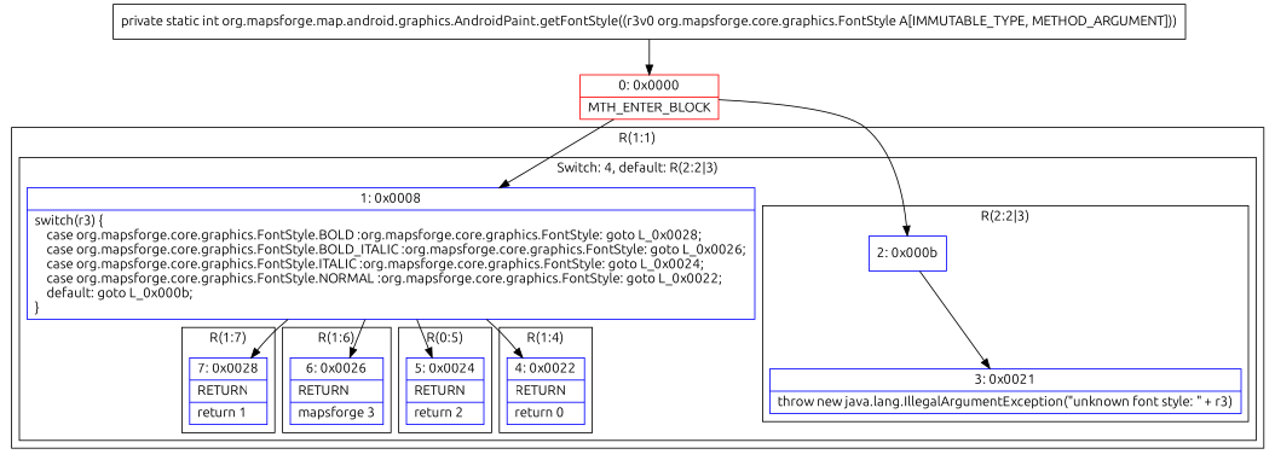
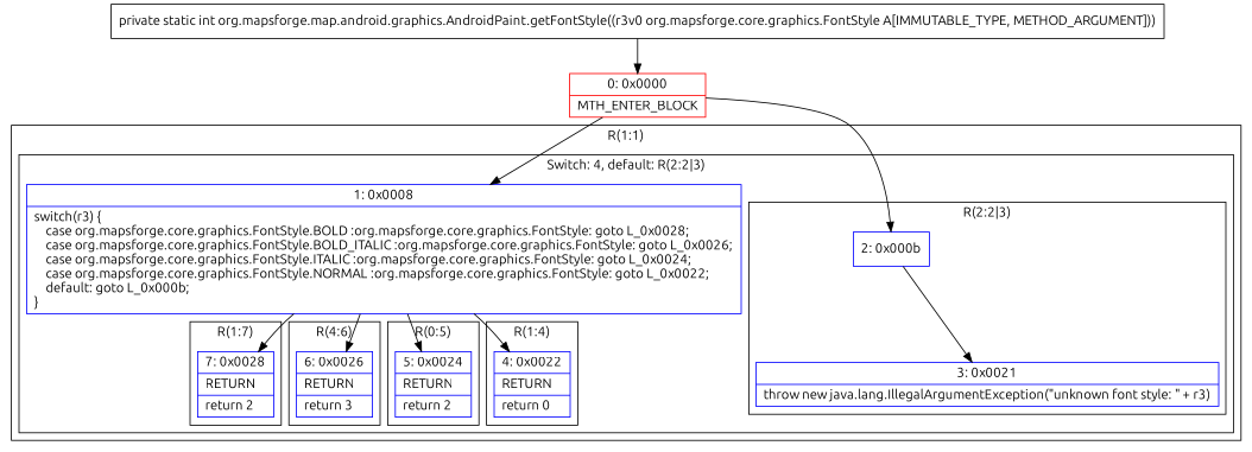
  digraph {
    fontname=Ubuntu
    node [color=blue fontname=Ubuntu shape=record]
    edge [fontname=Ubuntu]
-   n1 [label="{7\:\ 0x0028|RETURN\l|return 1\l}"]
-   n2 [label="{6\:\ 0x0026|RETURN\l|mapsforge 3\l}"]
+   n1 [label="{7\:\ 0x0028|RETURN\l|return 2\l}"]
+   n2 [label="{6\:\ 0x0026|RETURN\l|return 3\l}"]
    n3 [label="{5\:\ 0x0024|RETURN\l|return 2\l}"]
    n4 [label="{4\:\ 0x0022|RETURN\l|return 0\l}"]
    n5 [label="{2\:\ 0x000b}"]
    n6 [label="{3\:\ 0x0021|throw new java.lang.IllegalArgumentException(\"unknown font style: \" + r3)\l}"]
    n7 [label="{1\:\ 0x0008|switch(r3) \{\l    case org.mapsforge.core.graphics.FontStyle.BOLD :org.mapsforge.core.graphics.FontStyle: goto L_0x0028;\l    case org.mapsforge.core.graphics.FontStyle.BOLD_ITALIC :org.mapsforge.core.graphics.FontStyle: goto L_0x0026;\l    case org.mapsforge.core.graphics.FontStyle.ITALIC :org.mapsforge.core.graphics.FontStyle: goto L_0x0024;\l    case org.mapsforge.core.graphics.FontStyle.NORMAL :org.mapsforge.core.graphics.FontStyle: goto L_0x0022;\l    default: goto L_0x000b;\l\}\l}"]
    n8 [color=red label="{0\:\ 0x0000|MTH_ENTER_BLOCK\l}"]
    n9 [label="{private static int org.mapsforge.map.android.graphics.AndroidPaint.getFontStyle((r3v0 org.mapsforge.core.graphics.FontStyle A[IMMUTABLE_TYPE, METHOD_ARGUMENT])) }" color=""]
    subgraph cluster_1 {
      label="R(1:1)"
      subgraph cluster_2 {
        label="Switch: 4, default: R(2:2|3)"
        n7
        subgraph cluster_3 {
          label="R(1:7)"
          n1
        }
        subgraph cluster_4 {
-         label="R(1:6)"
+         label="R(4:6)"
          n2
        }
        subgraph cluster_5 {
          label="R(0:5)"
          n3
        }
        subgraph cluster_6 {
          label="R(1:4)"
          n4
        }
        subgraph cluster_7 {
          label="R(2:2|3)"
          n5
          n6
        }
      }
    }
    n5 -> n6
    n7 -> n1
    n7 -> n2
    n7 -> n3
    n7 -> n4
    n8 -> n5
    n8 -> n7
    n9 -> n8
  }
